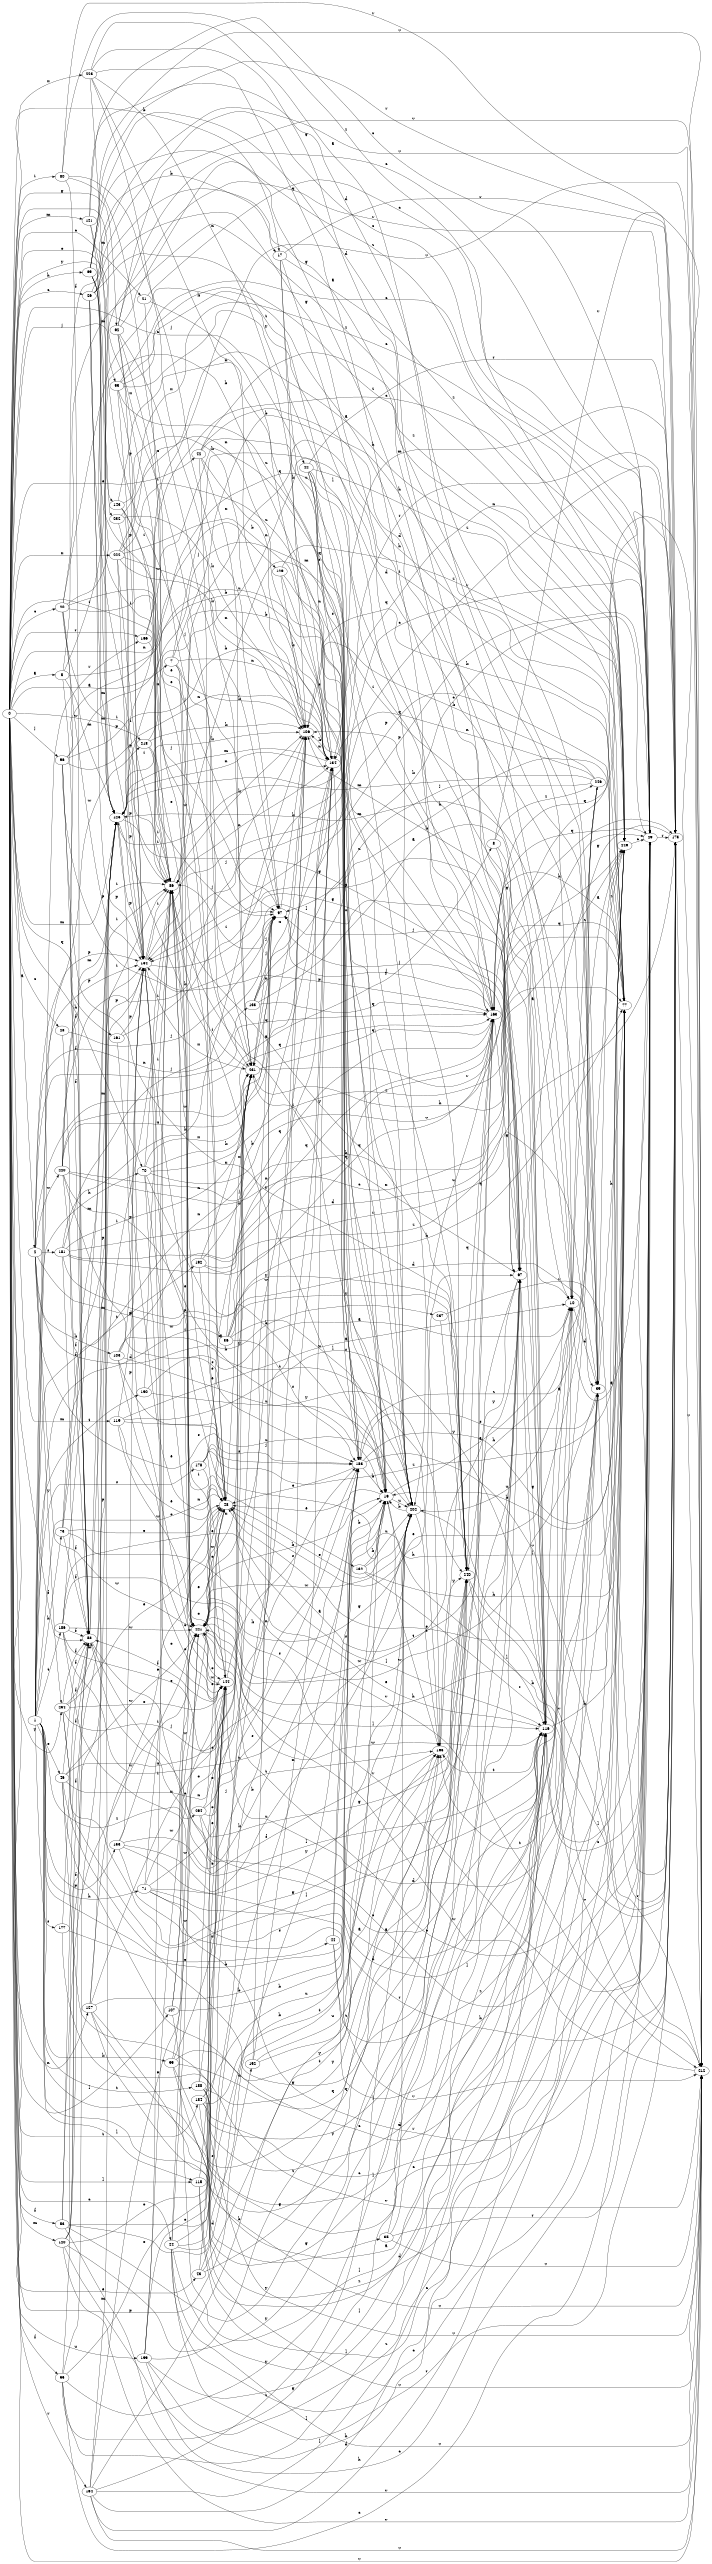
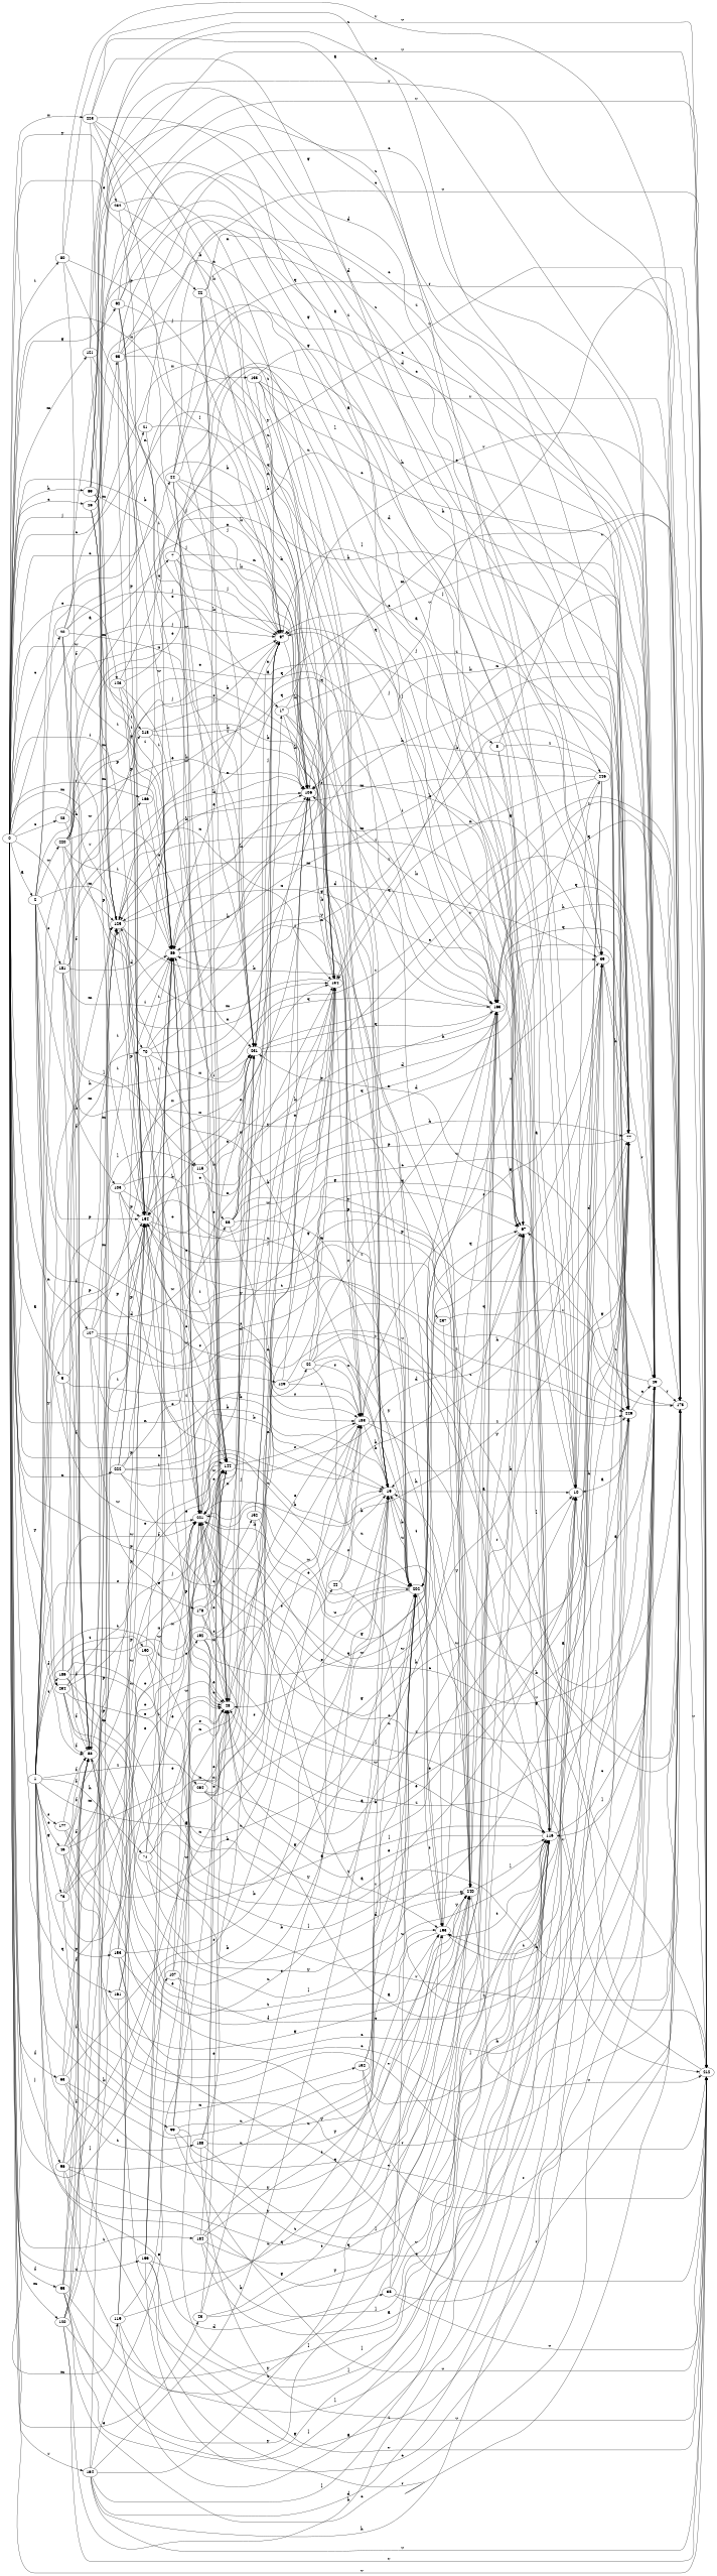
  strict digraph {
    rankdir=LR
    0
    2
    5
    7
    17
    20
    21
    22
    24
    26
    28
    42
    43
    53
    55
    58
    62
    69
    70
    80
    86
    95
    96
    107
    115
    119
    120
    121
    125
    127
    129
    143
    152
    161
    164
    166
    n37 [label=184]
    199
    212
    218
    222
    223
    231
    232
    234
    36
    154
    8
    103
    133
    163
    181
    183
    220
    221
    237
    19
    173
    39
    77
    97
    106
    134
    249
    240
    29
    202
    116
    144
    67
    10
    193
    48
    1
    35
    44
    46
    71
    73
    99
    132
    153
    177
    178
    186
    188
    190
    192
    n89 [label=294]
    246
    0 -> 2 [label=a]
    0 -> 5 [label=a]
    0 -> 7 [label=a]
    0 -> 17 [label=b]
    0 -> 20 [label=c]
    0 -> 21 [label=c]
    0 -> 22 [label=c]
    0 -> 24 [label=c]
    0 -> 26 [label=c]
    0 -> 28 [label=c]
    0 -> 42 [label=e]
    0 -> 43 [label=e]
    0 -> 53 [label=f]
    0 -> 55 [label=f]
    0 -> 58 [label=f]
    0 -> 62 [label=g]
    0 -> 69 [label=h]
    0 -> 70 [label=h]
    0 -> 80 [label=i]
    0 -> 86 [label=i]
    0 -> 95 [label=j]
    0 -> 96 [label=j]
    0 -> 107 [label=l]
    0 -> 115 [label=l]
    0 -> 119 [label=m]
    0 -> 120 [label=m]
    0 -> 121 [label=m]
    0 -> 125 [label=m]
    0 -> 127 [label=n]
    0 -> 129 [label=n]
    0 -> 143 [label=o]
    0 -> 152 [label=p]
    0 -> 161 [label=q]
    0 -> 164 [label=r]
    0 -> 166 [label=r]
    0 -> n37 [label=t]
    0 -> 199 [label=u]
    0 -> 212 [label=v]
    0 -> 218 [label=w]
    0 -> 222 [label=x]
    0 -> 223 [label=x]
    0 -> 231 [label=x]
    0 -> 232 [label=y]
    0 -> 234 [label=y]
    2 -> 234 [label=y]
    2 -> 36 [label=d]
    2 -> 154 [label=p]
    2 -> 8 [label=a]
    2 -> 103 [label=k]
    2 -> 133 [label=n]
    2 -> 163 [label=q]
    2 -> 181 [label=s]
    2 -> 183 [label=s]
    2 -> 220 [label=w]
    2 -> 221 [label=w]
    2 -> 237 [label=y]
    5 -> 17 [label=b]
    5 -> 58 [label=f]
    5 -> 125 [label=m]
    5 -> 19 [label=b]
    5 -> 173 [label=r]
    7 -> 221 [label=w]
    7 -> 39 [label=d]
    7 -> 77 [label=h]
    7 -> 97 [label=j]
    7 -> 106 [label=k]
    7 -> 134 [label=n]
    17 -> 163 [label=q]
    17 -> 183 [label=s]
    17 -> 173 [label=r]
    17 -> 106 [label=k]
    17 -> 249 [label=z]
    20 -> 58 [label=f]
    20 -> 86 [label=i]
    20 -> 231 [label=x]
    20 -> 154 [label=p]
    20 -> 19 [label=b]
    20 -> 97 [label=j]
    20 -> 249 [label=z]
    20 -> 240 [label=y]
    21 -> 86 [label=i]
    21 -> 19 [label=b]
    21 -> 29 [label=c]
    22 -> 163 [label=q]
    22 -> 183 [label=s]
    22 -> 173 [label=r]
    22 -> 134 [label=n]
    22 -> 249 [label=z]
    22 -> 240 [label=y]
    22 -> 202 [label=u]
    24 -> 212 [label=v]
    24 -> 221 [label=w]
    24 -> 19 [label=b]
    24 -> 173 [label=r]
    24 -> 97 [label=j]
    24 -> 106 [label=k]
    24 -> 29 [label=c]
    24 -> 116 [label=l]
    24 -> 144 [label=o]
    26 -> 86 [label=i]
    26 -> 125 [label=m]
    26 -> 212 [label=v]
    26 -> 154 [label=p]
    26 -> 29 [label=c]
    26 -> 67 [label=g]
    26 -> 10 [label=a]
    26 -> 193 [label=t]
    28 -> 58 [label=f]
    28 -> 97 [label=j]
    42 -> 231 [label=x]
    42 -> 39 [label=d]
    42 -> 134 [label=n]
    42 -> 249 [label=z]
    42 -> 202 [label=u]
    42 -> 48 [label=e]
    43 -> 183 [label=s]
    43 -> 240 [label=y]
    43 -> 193 [label=t]
    43 -> 48 [label=e]
    53 -> 58 [label=f]
    53 -> 212 [label=v]
    53 -> 183 [label=s]
    53 -> 221 [label=w]
    53 -> 240 [label=y]
    53 -> 202 [label=u]
    55 -> 58 [label=f]
    55 -> 86 [label=i]
    55 -> 240 [label=y]
    55 -> 29 [label=c]
    55 -> 116 [label=l]
    55 -> 144 [label=o]
    55 -> 67 [label=g]
    58 -> 125 [label=m]
    58 -> 154 [label=p]
    58 -> 29 [label=c]
    58 -> 193 [label=t]
    62 -> 212 [label=v]
    62 -> 154 [label=p]
    62 -> 221 [label=w]
    62 -> 97 [label=j]
    62 -> 249 [label=z]
    62 -> 29 [label=c]
    62 -> 48 [label=e]
    69 -> 86 [label=i]
    69 -> 125 [label=m]
    69 -> 212 [label=v]
    69 -> 154 [label=p]
    69 -> 173 [label=r]
    69 -> 39 [label=d]
    69 -> 97 [label=j]
    69 -> 67 [label=g]
    70 -> 86 [label=i]
    70 -> 212 [label=v]
    70 -> 231 [label=x]
    70 -> 221 [label=w]
    70 -> 19 [label=b]
    70 -> 106 [label=k]
    70 -> 249 [label=z]
    70 -> 144 [label=o]
    80 -> 58 [label=f]
    80 -> 231 [label=x]
    80 -> 173 [label=r]
    80 -> 97 [label=j]
    80 -> 249 [label=z]
    86 -> 221 [label=w]
    86 -> 77 [label=h]
    86 -> 106 [label=k]
    86 -> 240 [label=y]
    86 -> 144 [label=o]
    95 -> 154 [label=p]
    95 -> 249 [label=z]
    95 -> 29 [label=c]
    95 -> 202 [label=u]
    95 -> 116 [label=l]
    95 -> 10 [label=a]
    95 -> 48 [label=e]
    96 -> 58 [label=f]
    96 -> 163 [label=q]
    96 -> 19 [label=b]
    96 -> 134 [label=n]
    96 -> 240 [label=y]
    96 -> 202 [label=u]
    96 -> 116 [label=l]
    107 -> 221 [label=w]
    107 -> 19 [label=b]
    107 -> 116 [label=l]
    107 -> 48 [label=e]
    115 -> 39 [label=d]
    115 -> 29 [label=c]
    115 -> 144 [label=o]
    119 -> 154 [label=p]
    119 -> 221 [label=w]
    119 -> 202 [label=u]
    119 -> 116 [label=l]
    119 -> 10 [label=a]
    119 -> 48 [label=e]
    120 -> 58 [label=f]
    120 -> 125 [label=m]
    120 -> 212 [label=v]
    120 -> 154 [label=p]
    120 -> 77 [label=h]
    120 -> 240 [label=y]
    120 -> 144 [label=o]
    121 -> 125 [label=m]
    121 -> 39 [label=d]
    121 -> 97 [label=j]
    121 -> 29 [label=c]
    125 -> 154 [label=p]
    125 -> 19 [label=b]
    125 -> 106 [label=k]
    125 -> 134 [label=n]
    125 -> 29 [label=c]
    125 -> 144 [label=o]
    125 -> 67 [label=g]
    127 -> 125 [label=m]
    127 -> 212 [label=v]
    127 -> 231 [label=x]
    127 -> 19 [label=b]
    127 -> 249 [label=z]
    127 -> 67 [label=g]
    127 -> 48 [label=e]
    129 -> 183 [label=s]
    129 -> 106 [label=k]
    129 -> 249 [label=z]
    129 -> 202 [label=u]
    143 -> 86 [label=i]
    143 -> 154 [label=p]
    143 -> 106 [label=k]
    143 -> 134 [label=n]
    143 -> 48 [label=e]
    152 -> 97 [label=j]
    152 -> 134 [label=n]
    152 -> 202 [label=u]
    152 -> 193 [label=t]
    161 -> 154 [label=p]
    161 -> 173 [label=r]
    161 -> 48 [label=e]
    164 -> 125 [label=m]
    164 -> 212 [label=v]
    164 -> 19 [label=b]
    164 -> 39 [label=d]
    164 -> 77 [label=h]
    164 -> 116 [label=l]
    164 -> 193 [label=t]
    164 -> 48 [label=e]
    166 -> 86 [label=i]
    166 -> 212 [label=v]
    166 -> 163 [label=q]
    n37 -> 163 [label=q]
    n37 -> 202 [label=u]
    n37 -> 116 [label=l]
    n37 -> 144 [label=o]
    n37 -> 10 [label=a]
    n37 -> 193 [label=t]
    199 -> 86 [label=i]
    199 -> 221 [label=w]
    199 -> 249 [label=z]
    199 -> 29 [label=c]
    199 -> 116 [label=l]
    199 -> 144 [label=o]
    199 -> 193 [label=t]
    212 -> 221 [label=w]
    218 -> 86 [label=i]
    218 -> 19 [label=b]
    218 -> 97 [label=j]
    218 -> 106 [label=k]
    222 -> 86 [label=i]
    222 -> 154 [label=p]
    222 -> 19 [label=b]
    222 -> 77 [label=h]
    222 -> 106 [label=k]
    222 -> 134 [label=n]
    222 -> 29 [label=c]
    222 -> 202 [label=u]
    223 -> 125 [label=m]
    223 -> 231 [label=x]
    223 -> 163 [label=q]
    223 -> 106 [label=k]
    223 -> 134 [label=n]
    223 -> 67 [label=g]
    223 -> 10 [label=a]
    231 -> 86 [label=i]
    231 -> 163 [label=q]
    231 -> 173 [label=r]
    231 -> 77 [label=h]
    231 -> 97 [label=j]
    232 -> 154 [label=p]
    232 -> 106 [label=k]
    232 -> 134 [label=n]
    234 -> 58 [label=f]
    234 -> 86 [label=i]
    234 -> 97 [label=j]
    234 -> 116 [label=l]
    234 -> 144 [label=o]
    234 -> 67 [label=g]
    234 -> 48 [label=e]
    36 -> 231 [label=x]
    36 -> 163 [label=q]
    36 -> 183 [label=s]
    36 -> 39 [label=d]
    36 -> 77 [label=h]
    36 -> 240 [label=y]
    36 -> 202 [label=u]
    154 -> 86 [label=i]
    154 -> 231 [label=x]
    154 -> 134 [label=n]
    154 -> 29 [label=c]
    154 -> 144 [label=o]
    154 -> 67 [label=g]
    154 -> 48 [label=e]
    8 -> 212 [label=v]
    8 -> 67 [label=g]
    8 -> 10 [label=a]
    8 -> 246 [label=z]
    103 -> 154 [label=p]
    103 -> 163 [label=q]
    103 -> 183 [label=s]
    103 -> 202 [label=u]
    103 -> 144 [label=o]
    103 -> 193 [label=t]
    133 -> 163 [label=q]
    133 -> 173 [label=r]
    133 -> 77 [label=h]
    133 -> 97 [label=j]
    133 -> 29 [label=c]
    133 -> 10 [label=a]
    163 -> 125 [label=m]
    163 -> 154 [label=p]
    163 -> 77 [label=h]
    163 -> 97 [label=j]
    163 -> 202 [label=u]
    163 -> 67 [label=g]
    181 -> 58 [label=f]
    181 -> 163 [label=q]
    181 -> 173 [label=r]
    181 -> 39 [label=d]
    181 -> 97 [label=j]
    181 -> 106 [label=k]
    181 -> 134 [label=n]
    181 -> 240 [label=y]
    183 -> 212 [label=v]
    183 -> 19 [label=b]
    183 -> 77 [label=h]
    183 -> 249 [label=z]
    183 -> 48 [label=e]
    220 -> 58 [label=f]
    220 -> 86 [label=i]
    220 -> 125 [label=m]
    220 -> 231 [label=x]
    220 -> 163 [label=q]
    220 -> 183 [label=s]
    220 -> 19 [label=b]
    220 -> 77 [label=h]
    220 -> 106 [label=k]
    220 -> 29 [label=c]
    221 -> 86 [label=i]
    221 -> 231 [label=x]
    221 -> 19 [label=b]
    221 -> 77 [label=h]
    221 -> 29 [label=c]
    221 -> 116 [label=l]
    221 -> 144 [label=o]
    221 -> 67 [label=g]
    221 -> 48 [label=e]
    237 -> 173 [label=r]
    237 -> 240 [label=y]
    19 -> 202 [label=u]
    19 -> 10 [label=a]
    19 -> 193 [label=t]
    19 -> 48 [label=e]
    173 -> 125 [label=m]
    173 -> 212 [label=v]
    173 -> 163 [label=q]
    173 -> 19 [label=b]
    173 -> 67 [label=g]
    39 -> 125 [label=m]
    39 -> 183 [label=s]
    39 -> 221 [label=w]
    39 -> 173 [label=r]
    39 -> 77 [label=h]
    39 -> 249 [label=z]
    77 -> 86 [label=i]
    77 -> 154 [label=p]
    77 -> 163 [label=q]
    77 -> 106 [label=k]
    77 -> 48 [label=e]
    97 -> 86 [label=i]
    97 -> 231 [label=x]
    97 -> 106 [label=k]
    106 -> 231 [label=x]
    106 -> 134 [label=n]
    134 -> 125 [label=m]
    134 -> 183 [label=s]
    134 -> 221 [label=w]
    134 -> 106 [label=k]
    249 -> 19 [label=b]
    249 -> 29 [label=c]
    249 -> 10 [label=a]
    240 -> 212 [label=v]
    240 -> 163 [label=q]
    240 -> 116 [label=l]
    29 -> 154 [label=p]
    29 -> 163 [label=q]
    29 -> 173 [label=r]
    29 -> 134 [label=n]
    29 -> 116 [label=l]
    29 -> 10 [label=a]
    202 -> 86 [label=i]
    202 -> 212 [label=v]
    202 -> 221 [label=w]
    202 -> 19 [label=b]
    202 -> 193 [label=t]
    202 -> 48 [label=e]
    116 -> 154 [label=p]
    116 -> 221 [label=w]
    116 -> 77 [label=h]
    116 -> 97 [label=j]
    116 -> 106 [label=k]
    116 -> 29 [label=c]
    116 -> 67 [label=g]
    116 -> 10 [label=a]
    116 -> 193 [label=t]
    116 -> 48 [label=e]
    144 -> 58 [label=f]
    144 -> 86 [label=i]
    144 -> 183 [label=s]
    144 -> 221 [label=w]
    144 -> 39 [label=d]
    67 -> 231 [label=x]
    67 -> 221 [label=w]
    67 -> 97 [label=j]
    67 -> 106 [label=k]
    67 -> 240 [label=y]
    67 -> 116 [label=l]
    10 -> 86 [label=i]
    10 -> 39 [label=d]
    10 -> 246 [label=z]
    193 -> 58 [label=f]
    193 -> 163 [label=q]
-   44 -> 77 [label=h]
+   193 -> 77 [label=h]
    193 -> 240 [label=y]
    48 -> 231 [label=x]
    48 -> 154 [label=p]
    48 -> 221 [label=w]
    48 -> 116 [label=l]
    1 -> 70 [label=h]
    1 -> 115 [label=l]
    1 -> 166 [label=r]
    1 -> 218 [label=w]
    1 -> 36 [label=d]
    1 -> 154 [label=p]
    1 -> 67 [label=g]
    1 -> 35 [label=d]
    1 -> 44 [label=e]
    1 -> 46 [label=e]
    1 -> 71 [label=h]
-   1 -> 73 [label=h]
+   1 -> 73 [label=g]
    1 -> 99 [label=k]
    1 -> 132 [label=n]
    1 -> 153 [label=p]
    1 -> 177 [label=s]
    1 -> 178 [label=s]
    1 -> 186 [label=t]
    1 -> 188 [label=t]
    1 -> 190 [label=t]
    1 -> 192 [label=t]
    1 -> n89 [label=z]
    35 -> 212 [label=v]
    35 -> 173 [label=r]
    35 -> 202 [label=u]
    35 -> 116 [label=l]
    44 -> 183 [label=s]
    44 -> 19 [label=b]
    44 -> 249 [label=z]
    46 -> 58 [label=f]
    46 -> 212 [label=v]
    46 -> 231 [label=x]
    46 -> 221 [label=w]
    46 -> 134 [label=n]
    46 -> 29 [label=c]
    46 -> 67 [label=g]
    71 -> 86 [label=i]
    71 -> 183 [label=s]
    71 -> 173 [label=r]
    71 -> 39 [label=d]
    71 -> 240 [label=y]
    71 -> 144 [label=o]
    71 -> 10 [label=a]
    73 -> 58 [label=f]
    73 -> 86 [label=i]
    73 -> 212 [label=v]
    73 -> 154 [label=p]
    73 -> 134 [label=n]
    73 -> 48 [label=e]
    99 -> 212 [label=v]
    99 -> 231 [label=x]
    99 -> 163 [label=q]
    99 -> 221 [label=w]
    99 -> 240 [label=y]
    99 -> 29 [label=c]
    132 -> 19 [label=b]
    132 -> 173 [label=r]
    132 -> 77 [label=h]
    132 -> 202 [label=u]
    153 -> 212 [label=v]
    153 -> 154 [label=p]
    153 -> 19 [label=b]
    153 -> 173 [label=r]
    153 -> 202 [label=u]
    153 -> 48 [label=e]
    177 -> 58 [label=f]
    177 -> 19 [label=b]
    177 -> 29 [label=c]
    178 -> 77 [label=h]
    178 -> 134 [label=n]
    178 -> 249 [label=z]
    178 -> 144 [label=o]
    186 -> 58 [label=f]
    186 -> 125 [label=m]
    186 -> 183 [label=s]
    186 -> 221 [label=w]
    186 -> 173 [label=r]
    186 -> 202 [label=u]
    186 -> 116 [label=l]
    186 -> 10 [label=a]
    188 -> 212 [label=v]
-   188 -> 39 [label=d]
    188 -> 106 [label=k]
    188 -> 240 [label=y]
    188 -> 116 [label=l]
    188 -> 144 [label=o]
    190 -> 86 [label=i]
    190 -> 240 [label=y]
    190 -> 10 [label=a]
    192 -> 231 [label=x]
    192 -> 163 [label=q]
    192 -> 97 [label=j]
    192 -> 249 [label=z]
    192 -> 48 [label=e]
    n89 -> 183 [label=s]
    n89 -> 134 [label=n]
    n89 -> 67 [label=g]
    n89 -> 10 [label=a]
    n89 -> 48 [label=e]
    246 -> 125 [label=m]
    246 -> 97 [label=j]
    246 -> 106 [label=k]
    246 -> 134 [label=n]
    246 -> 202 [label=u]
    246 -> 193 [label=t]
    246 -> 48 [label=e]
  }
